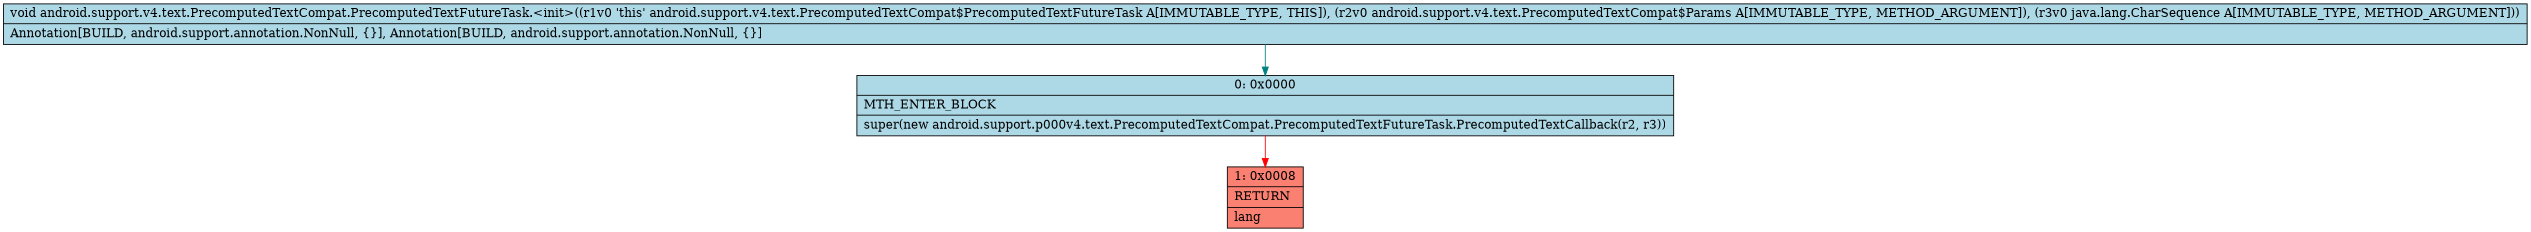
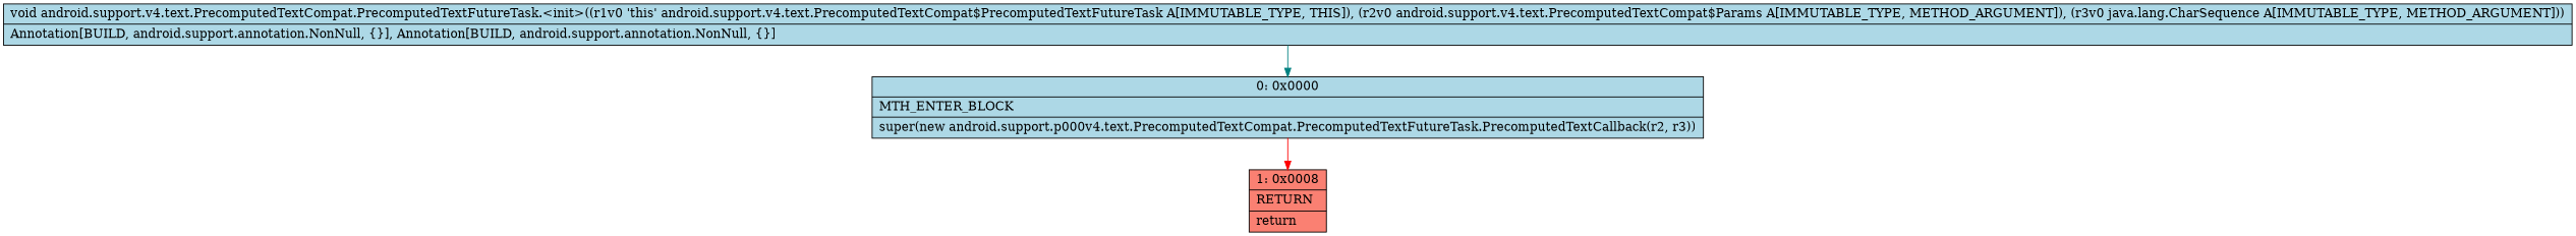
  digraph {
    node [shape=record style=filled fillcolor=lightblue]
    n1 [label="{0\:\ 0x0000|MTH_ENTER_BLOCK\l|super(new android.support.p000v4.text.PrecomputedTextCompat.PrecomputedTextFutureTask.PrecomputedTextCallback(r2, r3))\l}"]
-   n2 [label="{1\:\ 0x0008|RETURN\l|lang\l}" fillcolor=salmon]
+   n2 [label="{1\:\ 0x0008|RETURN\l|return\l}" fillcolor=salmon]
    n3 [label="{void android.support.v4.text.PrecomputedTextCompat.PrecomputedTextFutureTask.\<init\>((r1v0 'this' android.support.v4.text.PrecomputedTextCompat$PrecomputedTextFutureTask A[IMMUTABLE_TYPE, THIS]), (r2v0 android.support.v4.text.PrecomputedTextCompat$Params A[IMMUTABLE_TYPE, METHOD_ARGUMENT]), (r3v0 java.lang.CharSequence A[IMMUTABLE_TYPE, METHOD_ARGUMENT]))  | Annotation[BUILD, android.support.annotation.NonNull, \{\}], Annotation[BUILD, android.support.annotation.NonNull, \{\}]\l}"]
    n1 -> n2 [color=red]
    n3 -> n1 [color=teal]
  }
